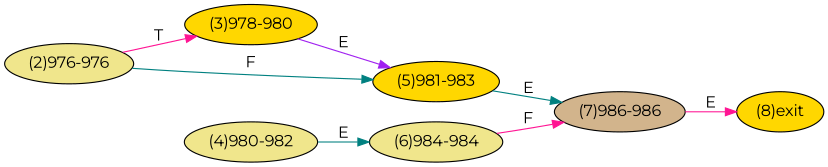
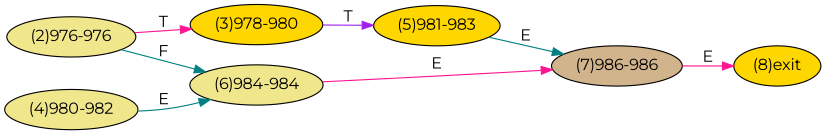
  digraph {
    fontname=Montserrat
    rankdir=LR
    node [fillcolor=khaki fontname=Montserrat style=filled]
    edge [color=deeppink fontname=Montserrat]
    n1 [label="(2)976-976"]
    n2 [fillcolor=gold label="(3)978-980"]
    n3 [label="(6)984-984"]
    n4 [fillcolor=gold label="(5)981-983"]
    n5 [fillcolor=tan label="(7)986-986"]
    n6 [label="(4)980-982"]
    n7 [fillcolor=gold label="(8)exit"]
    n1 -> n2 [label=T]
-   n1 -> n4 [color=teal label=F]
-   n2 -> n4 [color=purple label=E]
-   n3 -> n5 [label=F]
+   n1 -> n3 [color=teal label=F]
+   n2 -> n4 [color=purple label=T]
+   n3 -> n5 [label=E]
    n4 -> n5 [color=teal label=E]
    n5 -> n7 [label=E]
    n6 -> n3 [color=teal label=E]
  }
